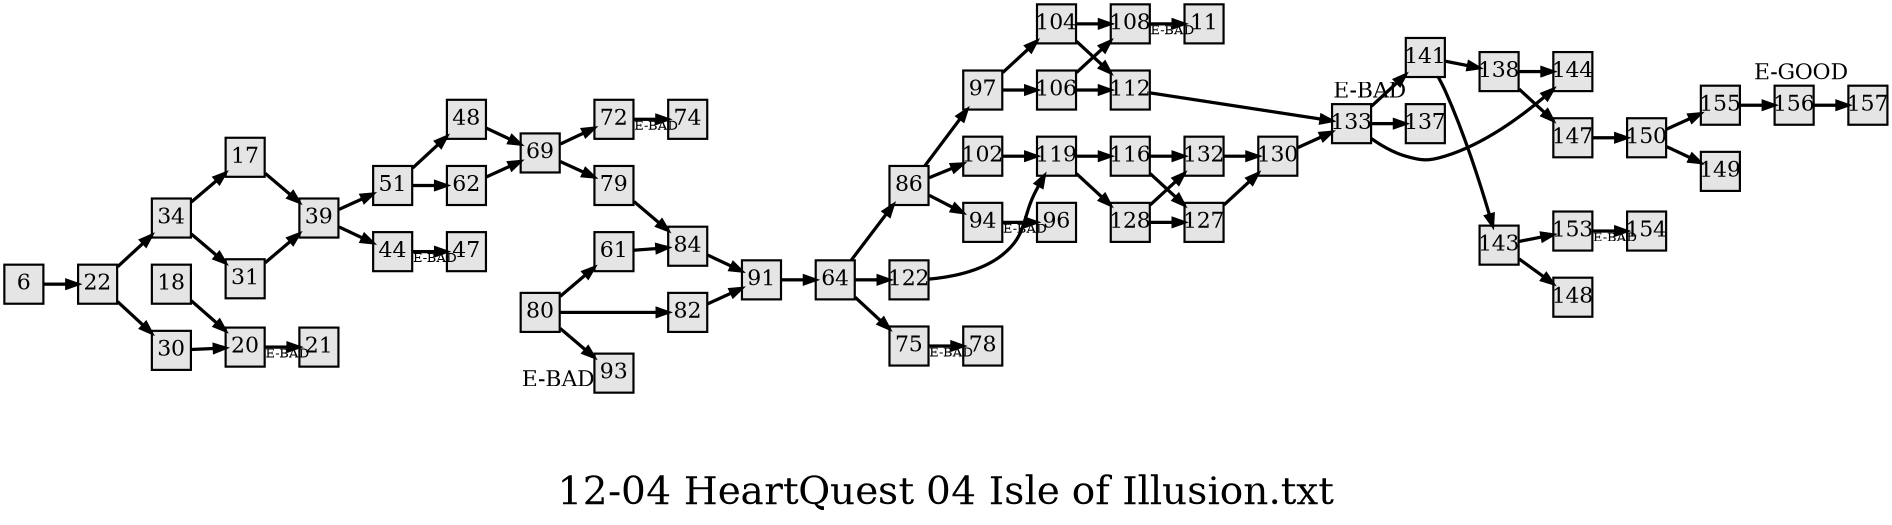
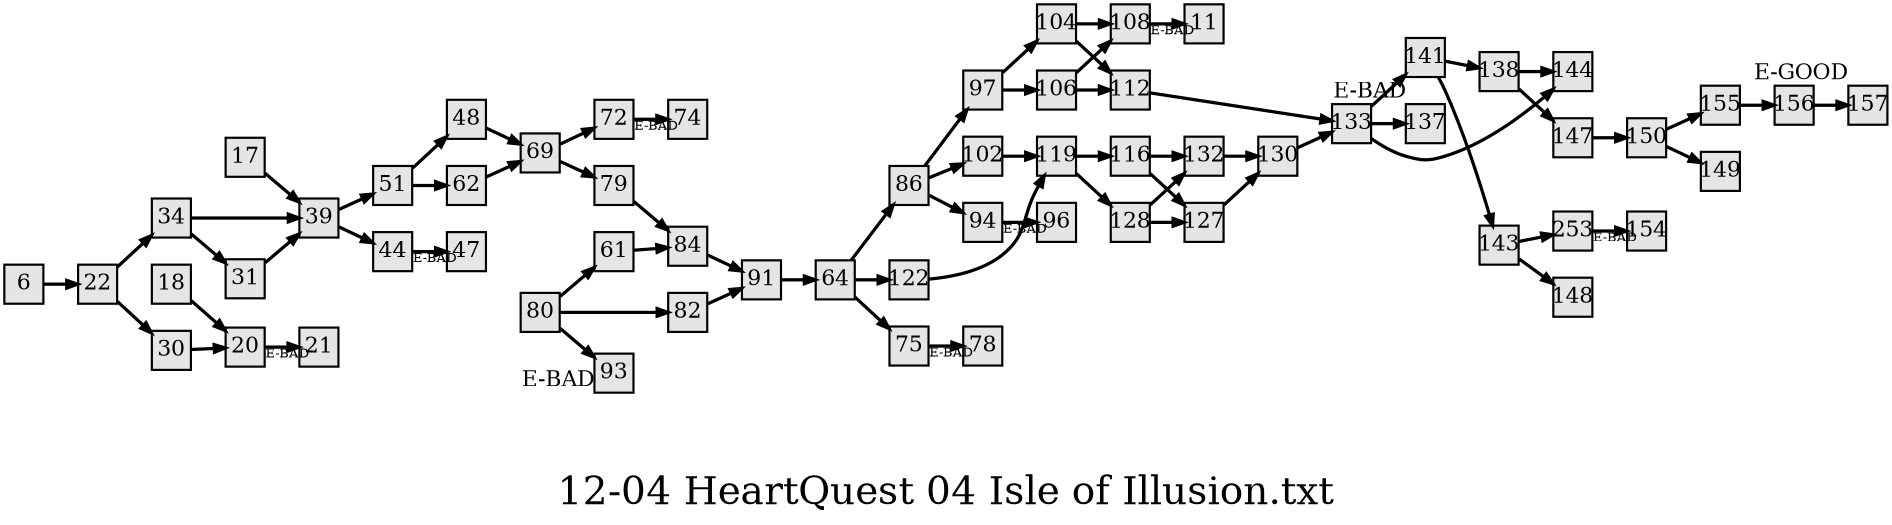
  digraph {
    fontsize=36
    label="12-04 HeartQuest 04 Isle of Illusion.txt"
    nodesep=0.35
    ordering=out
    rankdir=LR
    ranksep=0.45
    node [fillcolor=grey90 fixedsize=true fontsize=20 labelfloat=true margin="0,0" penwidth=2 regular=true shape=rect style=filled]
    edge [fontsize=12 labelfloat=true penwidth=3]
    6
    22
    18
    20
    34
    30
    21
    17
    31
    39
    51
    44
    48
    62
    47
    69
    72
    79
    74
    80
    61
    82
    93 [xlabel="E-BAD"]
    84
    91
    64
    86
    122
    75
    97
    102
    94
    119
    78
    104
    106
    96
    116
    128
    108
    112
    11
    133
    132
    127
    141
    137 [xlabel="E-BAD"]
    144
    138
    143
    130
    147
-   153
+   153 [label=253]
    148
    150
    155
    149
    154
    156
    157 [xlabel="E-GOOD"]
    6 -> 22
    22 -> 34
    22 -> 30
    18 -> 20
    20 -> 21 [xlabel="E-BAD"]
-   34 -> 17
+   34 -> 39
    34 -> 31
    30 -> 20
    17 -> 39
    31 -> 39
    39 -> 51
    39 -> 44
    51 -> 48
    51 -> 62
    44 -> 47 [xlabel="E-BAD"]
    48 -> 69
    62 -> 69
    69 -> 72
    69 -> 79
    72 -> 74 [xlabel="E-BAD"]
    79 -> 84
    80 -> 61
    80 -> 82
    80 -> 93
    61 -> 84
    82 -> 91
    84 -> 91
    91 -> 64
    64 -> 86
    64 -> 122
    64 -> 75
    86 -> 97
    86 -> 102
    86 -> 94
    122 -> 119
    75 -> 78 [xlabel="E-BAD"]
    97 -> 104
    97 -> 106
    102 -> 119
    94 -> 96 [xlabel="E-BAD"]
    119 -> 116
    119 -> 128
    104 -> 108
    104 -> 112
    106 -> 108
    106 -> 112
    116 -> 132
    116 -> 127
    128 -> 132
    128 -> 127
    108 -> 11 [xlabel="E-BAD"]
    112 -> 133
    133 -> 141
    133 -> 137
    133 -> 144
    132 -> 130
    127 -> 130
    141 -> 138
    141 -> 143
    138 -> 144
    138 -> 147
    143 -> 153
    143 -> 148
    130 -> 133
    147 -> 150
    153 -> 154 [xlabel="E-BAD"]
    150 -> 155
    150 -> 149
    155 -> 156
    156 -> 157
  }
